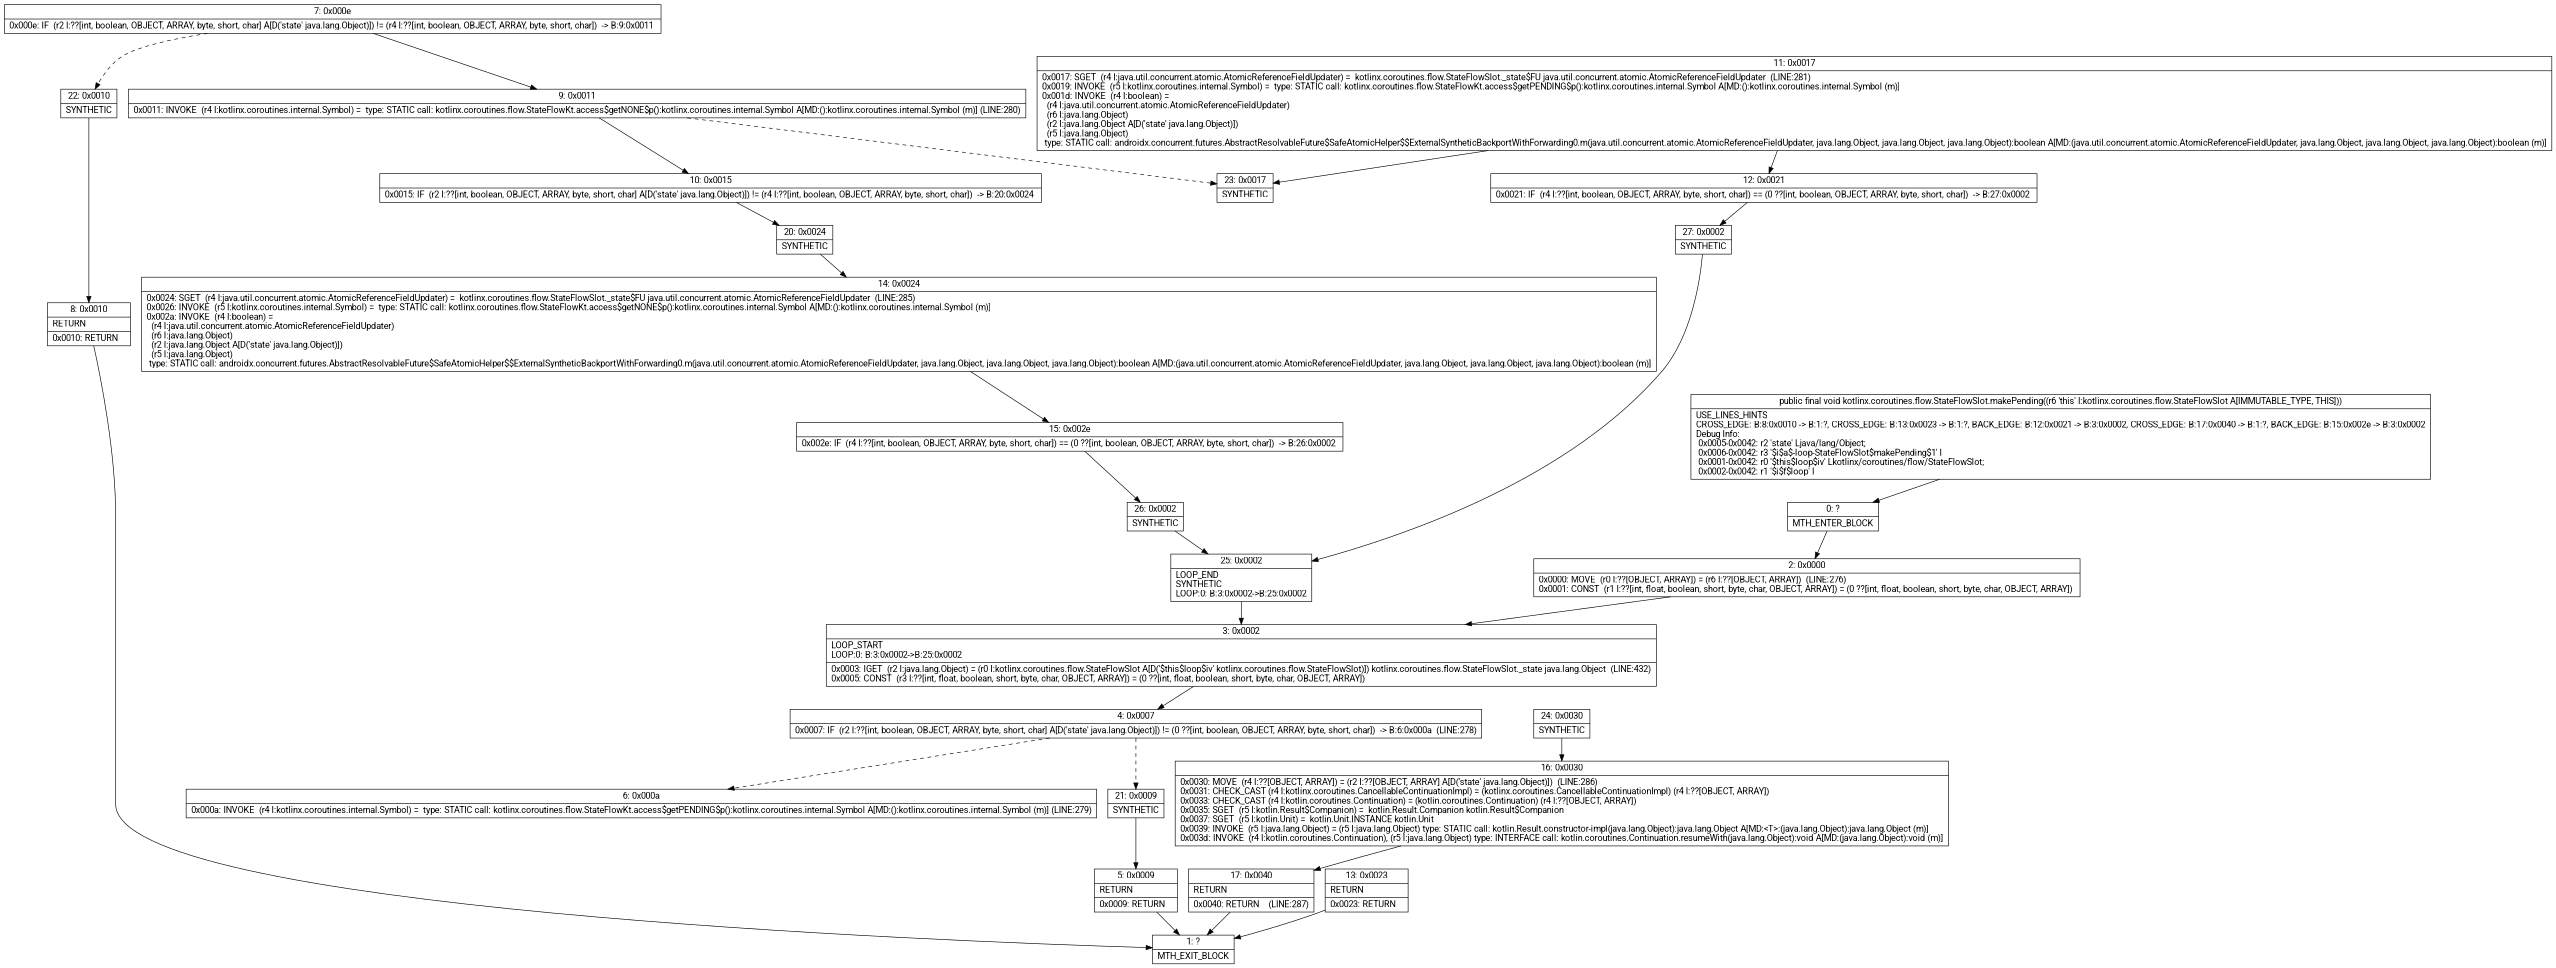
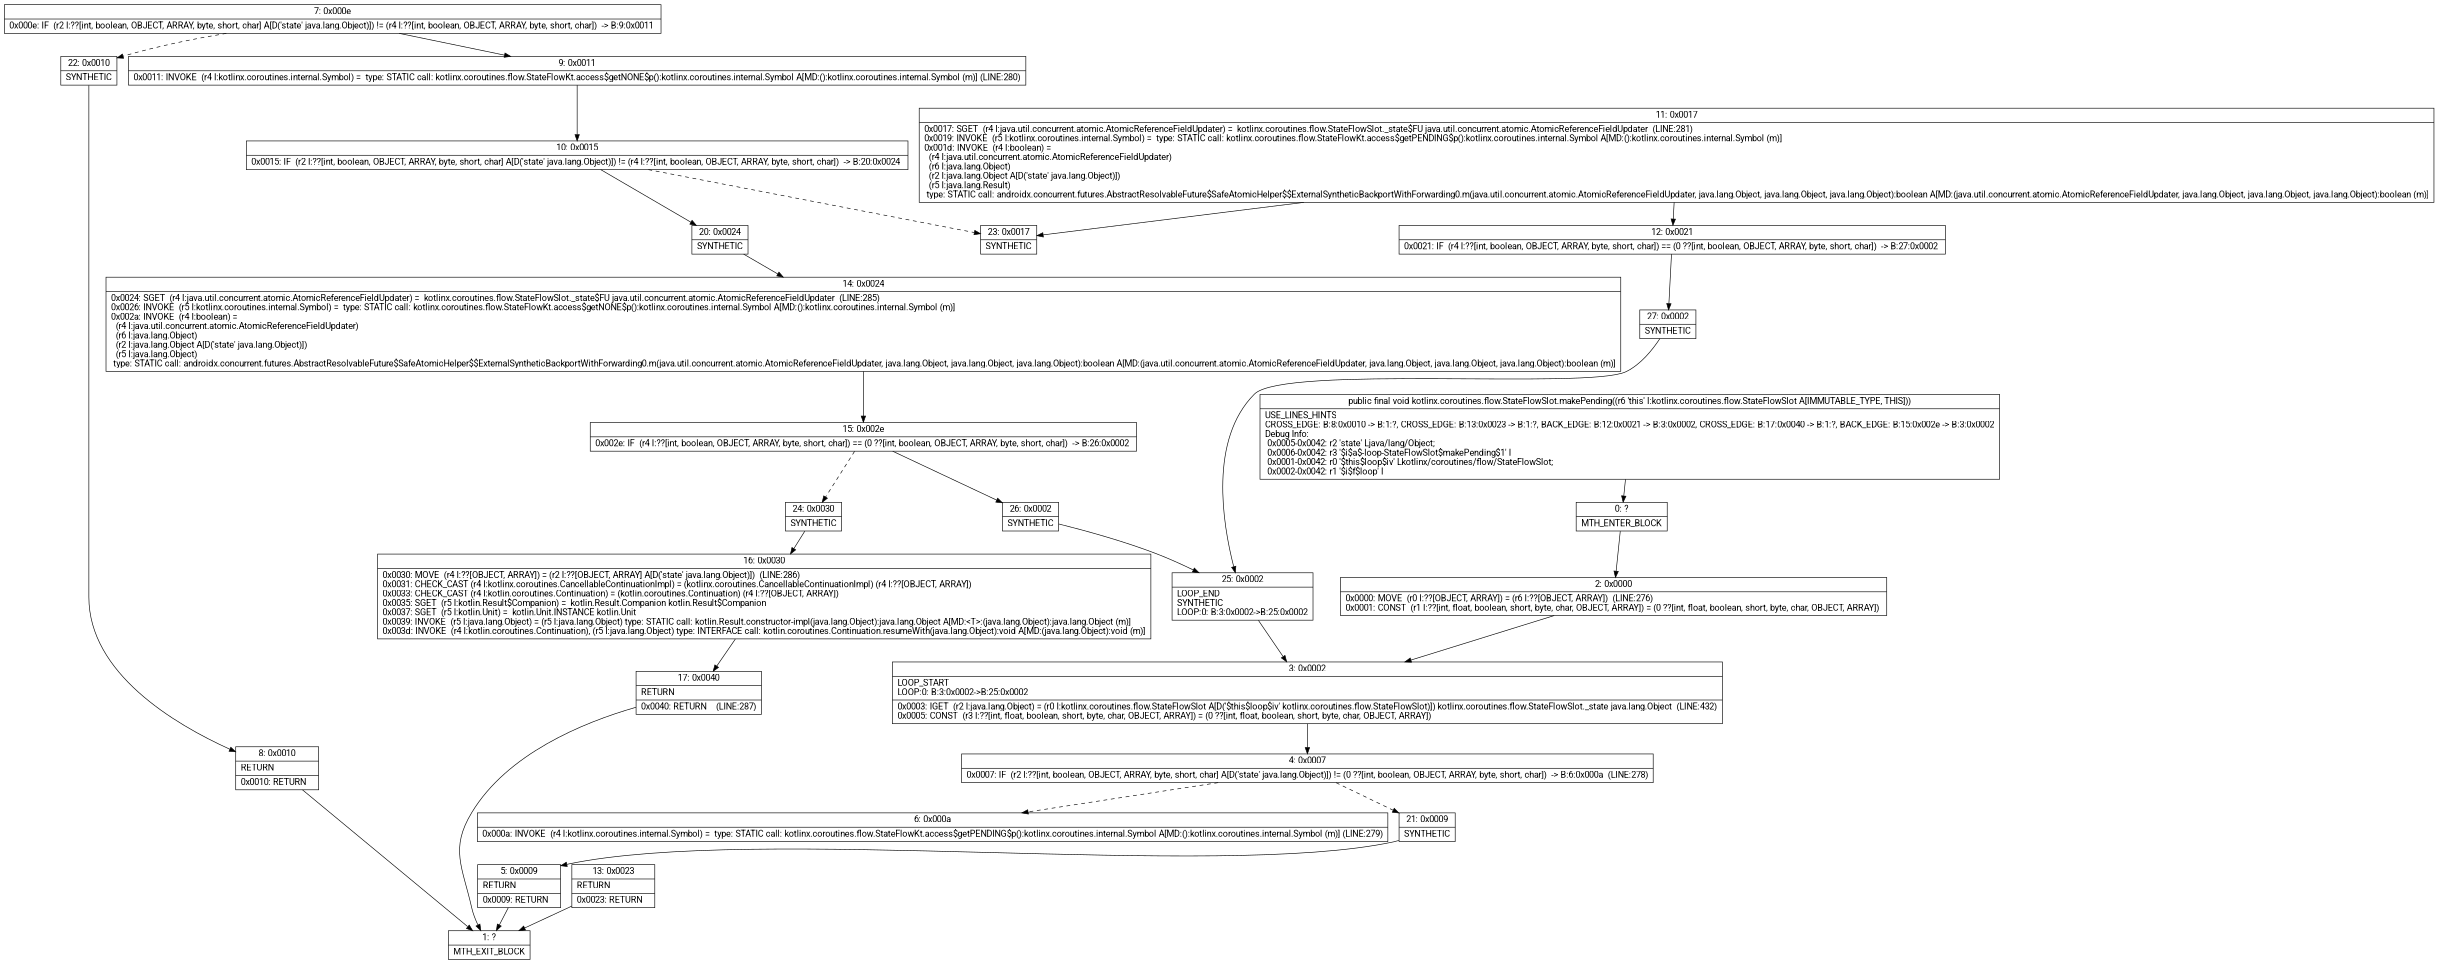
  digraph {
    fontname=Roboto
    node [fontname=Roboto shape=record]
    edge [fontname=Roboto]
    n1 [label="{0\:\ ?|MTH_ENTER_BLOCK\l}"]
    n2 [label="{2\:\ 0x0000|0x0000: MOVE  (r0 I:??[OBJECT, ARRAY]) = (r6 I:??[OBJECT, ARRAY])  (LINE:276)\l0x0001: CONST  (r1 I:??[int, float, boolean, short, byte, char, OBJECT, ARRAY]) = (0 ??[int, float, boolean, short, byte, char, OBJECT, ARRAY]) \l}"]
    n3 [label="{3\:\ 0x0002|LOOP_START\lLOOP:0: B:3:0x0002\-\>B:25:0x0002\l|0x0003: IGET  (r2 I:java.lang.Object) = (r0 I:kotlinx.coroutines.flow.StateFlowSlot A[D('$this$loop$iv' kotlinx.coroutines.flow.StateFlowSlot)]) kotlinx.coroutines.flow.StateFlowSlot._state java.lang.Object  (LINE:432)\l0x0005: CONST  (r3 I:??[int, float, boolean, short, byte, char, OBJECT, ARRAY]) = (0 ??[int, float, boolean, short, byte, char, OBJECT, ARRAY]) \l}"]
    n4 [label="{4\:\ 0x0007|0x0007: IF  (r2 I:??[int, boolean, OBJECT, ARRAY, byte, short, char] A[D('state' java.lang.Object)]) != (0 ??[int, boolean, OBJECT, ARRAY, byte, short, char])  \-\> B:6:0x000a  (LINE:278)\l}"]
    n5 [label="{6\:\ 0x000a|0x000a: INVOKE  (r4 I:kotlinx.coroutines.internal.Symbol) =  type: STATIC call: kotlinx.coroutines.flow.StateFlowKt.access$getPENDING$p():kotlinx.coroutines.internal.Symbol A[MD:():kotlinx.coroutines.internal.Symbol (m)] (LINE:279)\l}"]
    n6 [label="{21\:\ 0x0009|SYNTHETIC\l}"]
    n7 [label="{5\:\ 0x0009|RETURN\l|0x0009: RETURN   \l}"]
    n8 [label="{7\:\ 0x000e|0x000e: IF  (r2 I:??[int, boolean, OBJECT, ARRAY, byte, short, char] A[D('state' java.lang.Object)]) != (r4 I:??[int, boolean, OBJECT, ARRAY, byte, short, char])  \-\> B:9:0x0011 \l}"]
    n9 [label="{9\:\ 0x0011|0x0011: INVOKE  (r4 I:kotlinx.coroutines.internal.Symbol) =  type: STATIC call: kotlinx.coroutines.flow.StateFlowKt.access$getNONE$p():kotlinx.coroutines.internal.Symbol A[MD:():kotlinx.coroutines.internal.Symbol (m)] (LINE:280)\l}"]
    n10 [label="{22\:\ 0x0010|SYNTHETIC\l}"]
    n11 [label="{10\:\ 0x0015|0x0015: IF  (r2 I:??[int, boolean, OBJECT, ARRAY, byte, short, char] A[D('state' java.lang.Object)]) != (r4 I:??[int, boolean, OBJECT, ARRAY, byte, short, char])  \-\> B:20:0x0024 \l}"]
    n12 [label="{8\:\ 0x0010|RETURN\l|0x0010: RETURN   \l}"]
    n13 [label="{20\:\ 0x0024|SYNTHETIC\l}"]
    n14 [label="{23\:\ 0x0017|SYNTHETIC\l}"]
    n15 [label="{14\:\ 0x0024|0x0024: SGET  (r4 I:java.util.concurrent.atomic.AtomicReferenceFieldUpdater) =  kotlinx.coroutines.flow.StateFlowSlot._state$FU java.util.concurrent.atomic.AtomicReferenceFieldUpdater  (LINE:285)\l0x0026: INVOKE  (r5 I:kotlinx.coroutines.internal.Symbol) =  type: STATIC call: kotlinx.coroutines.flow.StateFlowKt.access$getNONE$p():kotlinx.coroutines.internal.Symbol A[MD:():kotlinx.coroutines.internal.Symbol (m)]\l0x002a: INVOKE  (r4 I:boolean) = \l  (r4 I:java.util.concurrent.atomic.AtomicReferenceFieldUpdater)\l  (r6 I:java.lang.Object)\l  (r2 I:java.lang.Object A[D('state' java.lang.Object)])\l  (r5 I:java.lang.Object)\l type: STATIC call: androidx.concurrent.futures.AbstractResolvableFuture$SafeAtomicHelper$$ExternalSyntheticBackportWithForwarding0.m(java.util.concurrent.atomic.AtomicReferenceFieldUpdater, java.lang.Object, java.lang.Object, java.lang.Object):boolean A[MD:(java.util.concurrent.atomic.AtomicReferenceFieldUpdater, java.lang.Object, java.lang.Object, java.lang.Object):boolean (m)]\l}"]
    n16 [label="{15\:\ 0x002e|0x002e: IF  (r4 I:??[int, boolean, OBJECT, ARRAY, byte, short, char]) == (0 ??[int, boolean, OBJECT, ARRAY, byte, short, char])  \-\> B:26:0x0002 \l}"]
    n17 [label="{24\:\ 0x0030|SYNTHETIC\l}"]
    n18 [label="{26\:\ 0x0002|SYNTHETIC\l}"]
    n19 [label="{16\:\ 0x0030|0x0030: MOVE  (r4 I:??[OBJECT, ARRAY]) = (r2 I:??[OBJECT, ARRAY] A[D('state' java.lang.Object)])  (LINE:286)\l0x0031: CHECK_CAST (r4 I:kotlinx.coroutines.CancellableContinuationImpl) = (kotlinx.coroutines.CancellableContinuationImpl) (r4 I:??[OBJECT, ARRAY]) \l0x0033: CHECK_CAST (r4 I:kotlin.coroutines.Continuation) = (kotlin.coroutines.Continuation) (r4 I:??[OBJECT, ARRAY]) \l0x0035: SGET  (r5 I:kotlin.Result$Companion) =  kotlin.Result.Companion kotlin.Result$Companion \l0x0037: SGET  (r5 I:kotlin.Unit) =  kotlin.Unit.INSTANCE kotlin.Unit \l0x0039: INVOKE  (r5 I:java.lang.Object) = (r5 I:java.lang.Object) type: STATIC call: kotlin.Result.constructor\-impl(java.lang.Object):java.lang.Object A[MD:\<T\>:(java.lang.Object):java.lang.Object (m)]\l0x003d: INVOKE  (r4 I:kotlin.coroutines.Continuation), (r5 I:java.lang.Object) type: INTERFACE call: kotlin.coroutines.Continuation.resumeWith(java.lang.Object):void A[MD:(java.lang.Object):void (m)]\l}"]
    n20 [label="{25\:\ 0x0002|LOOP_END\lSYNTHETIC\lLOOP:0: B:3:0x0002\-\>B:25:0x0002\l}"]
    n21 [label="{17\:\ 0x0040|RETURN\l|0x0040: RETURN    (LINE:287)\l}"]
    n22 [label="{1\:\ ?|MTH_EXIT_BLOCK\l}"]
-   n23 [label="{11\:\ 0x0017|0x0017: SGET  (r4 I:java.util.concurrent.atomic.AtomicReferenceFieldUpdater) =  kotlinx.coroutines.flow.StateFlowSlot._state$FU java.util.concurrent.atomic.AtomicReferenceFieldUpdater  (LINE:281)\l0x0019: INVOKE  (r5 I:kotlinx.coroutines.internal.Symbol) =  type: STATIC call: kotlinx.coroutines.flow.StateFlowKt.access$getPENDING$p():kotlinx.coroutines.internal.Symbol A[MD:():kotlinx.coroutines.internal.Symbol (m)]\l0x001d: INVOKE  (r4 I:boolean) = \l  (r4 I:java.util.concurrent.atomic.AtomicReferenceFieldUpdater)\l  (r6 I:java.lang.Object)\l  (r2 I:java.lang.Object A[D('state' java.lang.Object)])\l  (r5 I:java.lang.Object)\l type: STATIC call: androidx.concurrent.futures.AbstractResolvableFuture$SafeAtomicHelper$$ExternalSyntheticBackportWithForwarding0.m(java.util.concurrent.atomic.AtomicReferenceFieldUpdater, java.lang.Object, java.lang.Object, java.lang.Object):boolean A[MD:(java.util.concurrent.atomic.AtomicReferenceFieldUpdater, java.lang.Object, java.lang.Object, java.lang.Object):boolean (m)]\l}"]
+   n23 [label="{11\:\ 0x0017|0x0017: SGET  (r4 I:java.util.concurrent.atomic.AtomicReferenceFieldUpdater) =  kotlinx.coroutines.flow.StateFlowSlot._state$FU java.util.concurrent.atomic.AtomicReferenceFieldUpdater  (LINE:281)\l0x0019: INVOKE  (r5 I:kotlinx.coroutines.internal.Symbol) =  type: STATIC call: kotlinx.coroutines.flow.StateFlowKt.access$getPENDING$p():kotlinx.coroutines.internal.Symbol A[MD:():kotlinx.coroutines.internal.Symbol (m)]\l0x001d: INVOKE  (r4 I:boolean) = \l  (r4 I:java.util.concurrent.atomic.AtomicReferenceFieldUpdater)\l  (r6 I:java.lang.Object)\l  (r2 I:java.lang.Object A[D('state' java.lang.Object)])\l  (r5 I:java.lang.Result)\l type: STATIC call: androidx.concurrent.futures.AbstractResolvableFuture$SafeAtomicHelper$$ExternalSyntheticBackportWithForwarding0.m(java.util.concurrent.atomic.AtomicReferenceFieldUpdater, java.lang.Object, java.lang.Object, java.lang.Object):boolean A[MD:(java.util.concurrent.atomic.AtomicReferenceFieldUpdater, java.lang.Object, java.lang.Object, java.lang.Object):boolean (m)]\l}"]
    n24 [label="{12\:\ 0x0021|0x0021: IF  (r4 I:??[int, boolean, OBJECT, ARRAY, byte, short, char]) == (0 ??[int, boolean, OBJECT, ARRAY, byte, short, char])  \-\> B:27:0x0002 \l}"]
    n25 [label="{27\:\ 0x0002|SYNTHETIC\l}"]
    n26 [label="{13\:\ 0x0023|RETURN\l|0x0023: RETURN   \l}"]
    n27 [label="{public final void kotlinx.coroutines.flow.StateFlowSlot.makePending((r6 'this' I:kotlinx.coroutines.flow.StateFlowSlot A[IMMUTABLE_TYPE, THIS]))  | USE_LINES_HINTS\lCROSS_EDGE: B:8:0x0010 \-\> B:1:?, CROSS_EDGE: B:13:0x0023 \-\> B:1:?, BACK_EDGE: B:12:0x0021 \-\> B:3:0x0002, CROSS_EDGE: B:17:0x0040 \-\> B:1:?, BACK_EDGE: B:15:0x002e \-\> B:3:0x0002\lDebug Info:\l  0x0005\-0x0042: r2 'state' Ljava\/lang\/Object;\l  0x0006\-0x0042: r3 '$i$a$\-loop\-StateFlowSlot$makePending$1' I\l  0x0001\-0x0042: r0 '$this$loop$iv' Lkotlinx\/coroutines\/flow\/StateFlowSlot;\l  0x0002\-0x0042: r1 '$i$f$loop' I\l}"]
    n1 -> n2
    n2 -> n3
    n3 -> n4
    n4 -> n5 [style=dashed]
    n4 -> n6 [style=dashed]
    n6 -> n7
    n7 -> n22
    n8 -> n9
    n8 -> n10 [style=dashed]
    n9 -> n11
    n10 -> n12
    n11 -> n13
-   n9 -> n14 [style=dashed]
+   n11 -> n14 [style=dashed]
    n12 -> n22
    n13 -> n15
    n15 -> n16
+   n16 -> n17 [style=dashed]
    n16 -> n18
    n17 -> n19
    n18 -> n20
    n19 -> n21
    n20 -> n3
    n21 -> n22
    n23 -> n14
    n23 -> n24
    n24 -> n25
    n25 -> n20
    n26 -> n22
    n27 -> n1
  }
